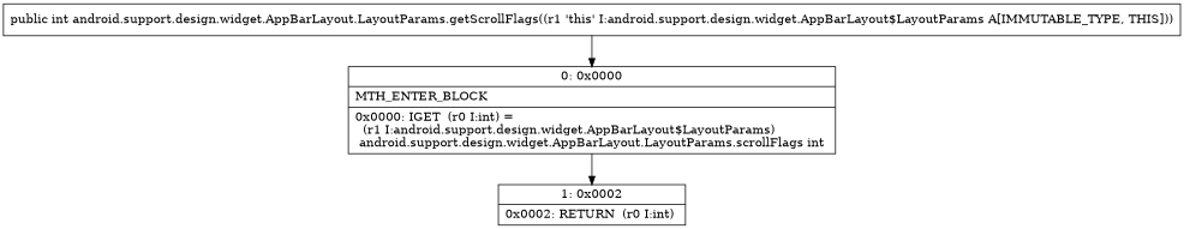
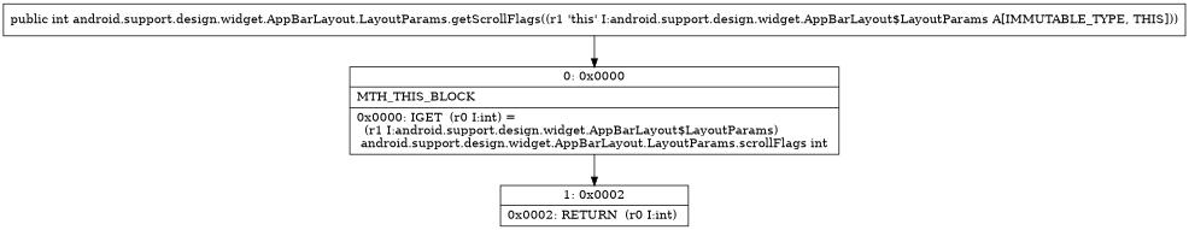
  digraph {
    node [shape=record]
-   n1 [label="{0\:\ 0x0000|MTH_ENTER_BLOCK\l|0x0000: IGET  (r0 I:int) = \l  (r1 I:android.support.design.widget.AppBarLayout$LayoutParams)\l android.support.design.widget.AppBarLayout.LayoutParams.scrollFlags int \l}"]
+   n1 [label="{0\:\ 0x0000|MTH_THIS_BLOCK\l|0x0000: IGET  (r0 I:int) = \l  (r1 I:android.support.design.widget.AppBarLayout$LayoutParams)\l android.support.design.widget.AppBarLayout.LayoutParams.scrollFlags int \l}"]
    n2 [label="{1\:\ 0x0002|0x0002: RETURN  (r0 I:int) \l}"]
    n3 [label="{public int android.support.design.widget.AppBarLayout.LayoutParams.getScrollFlags((r1 'this' I:android.support.design.widget.AppBarLayout$LayoutParams A[IMMUTABLE_TYPE, THIS])) }"]
    n1 -> n2
    n3 -> n1
  }
